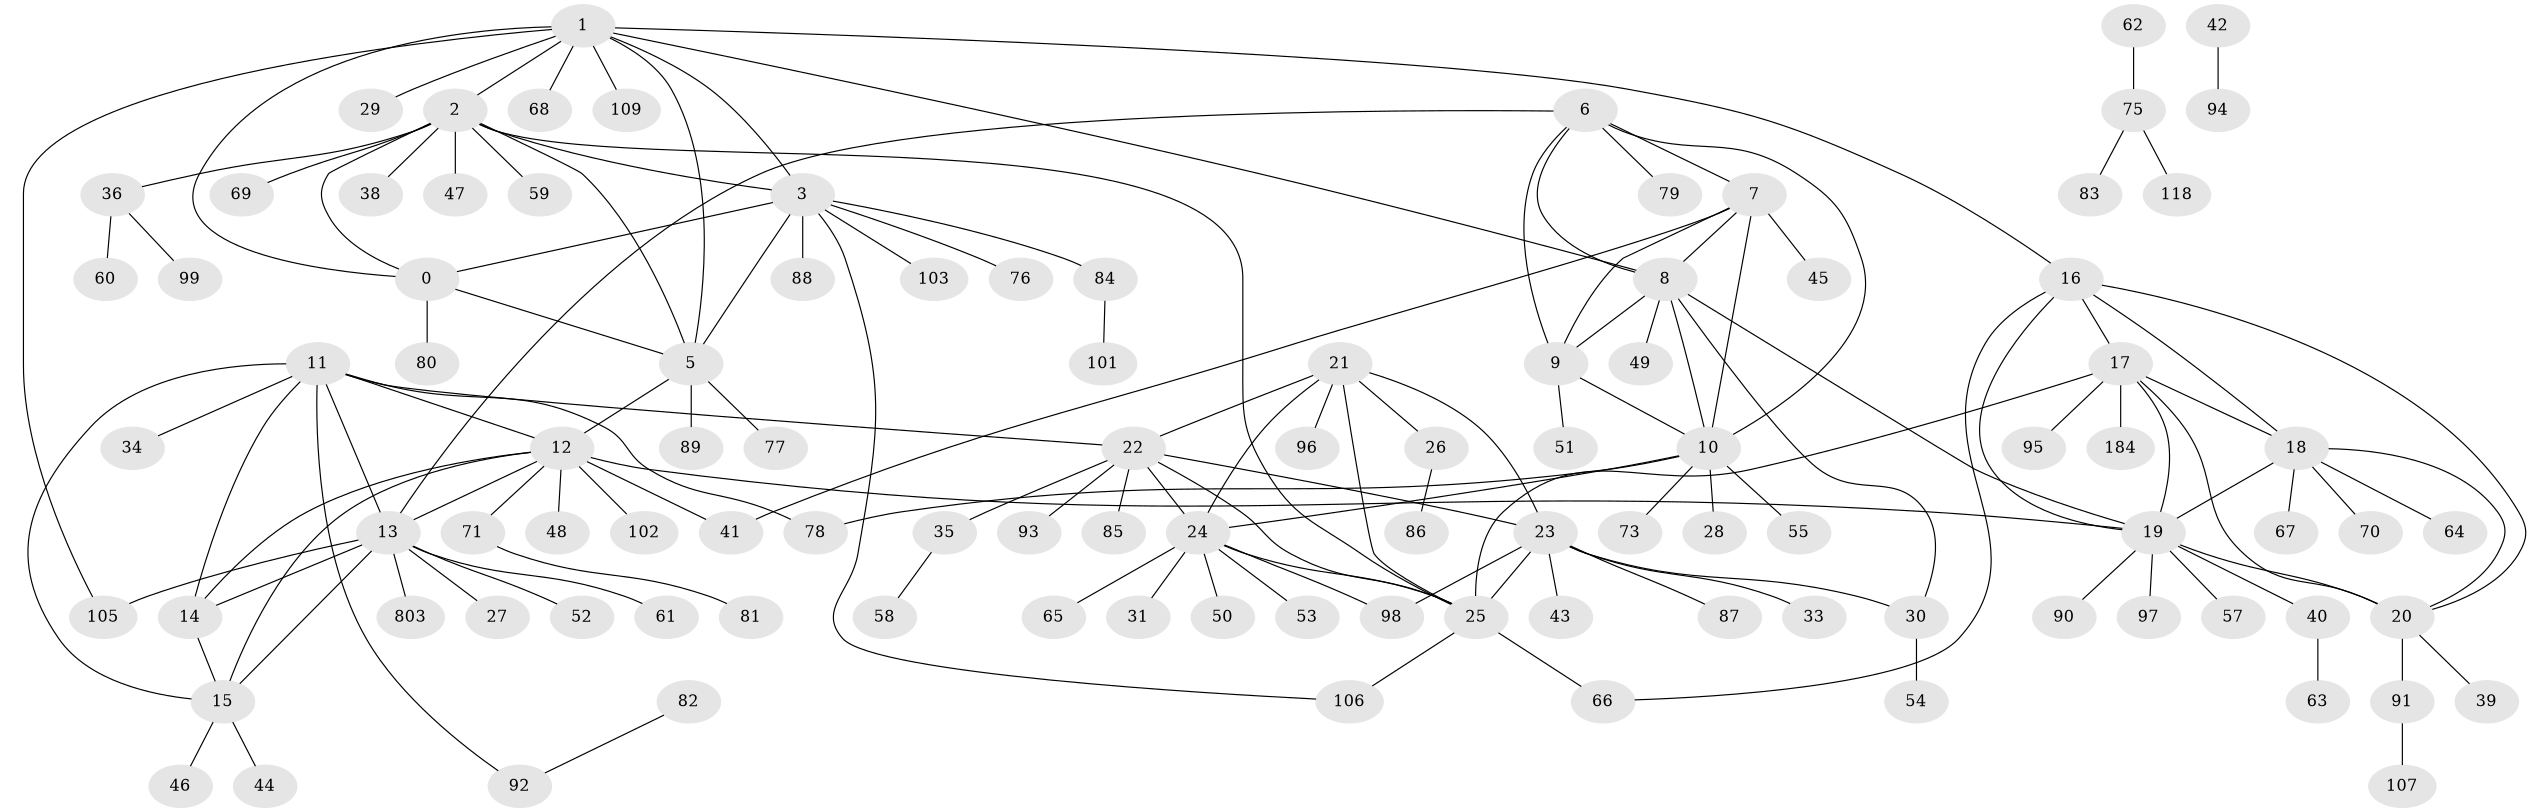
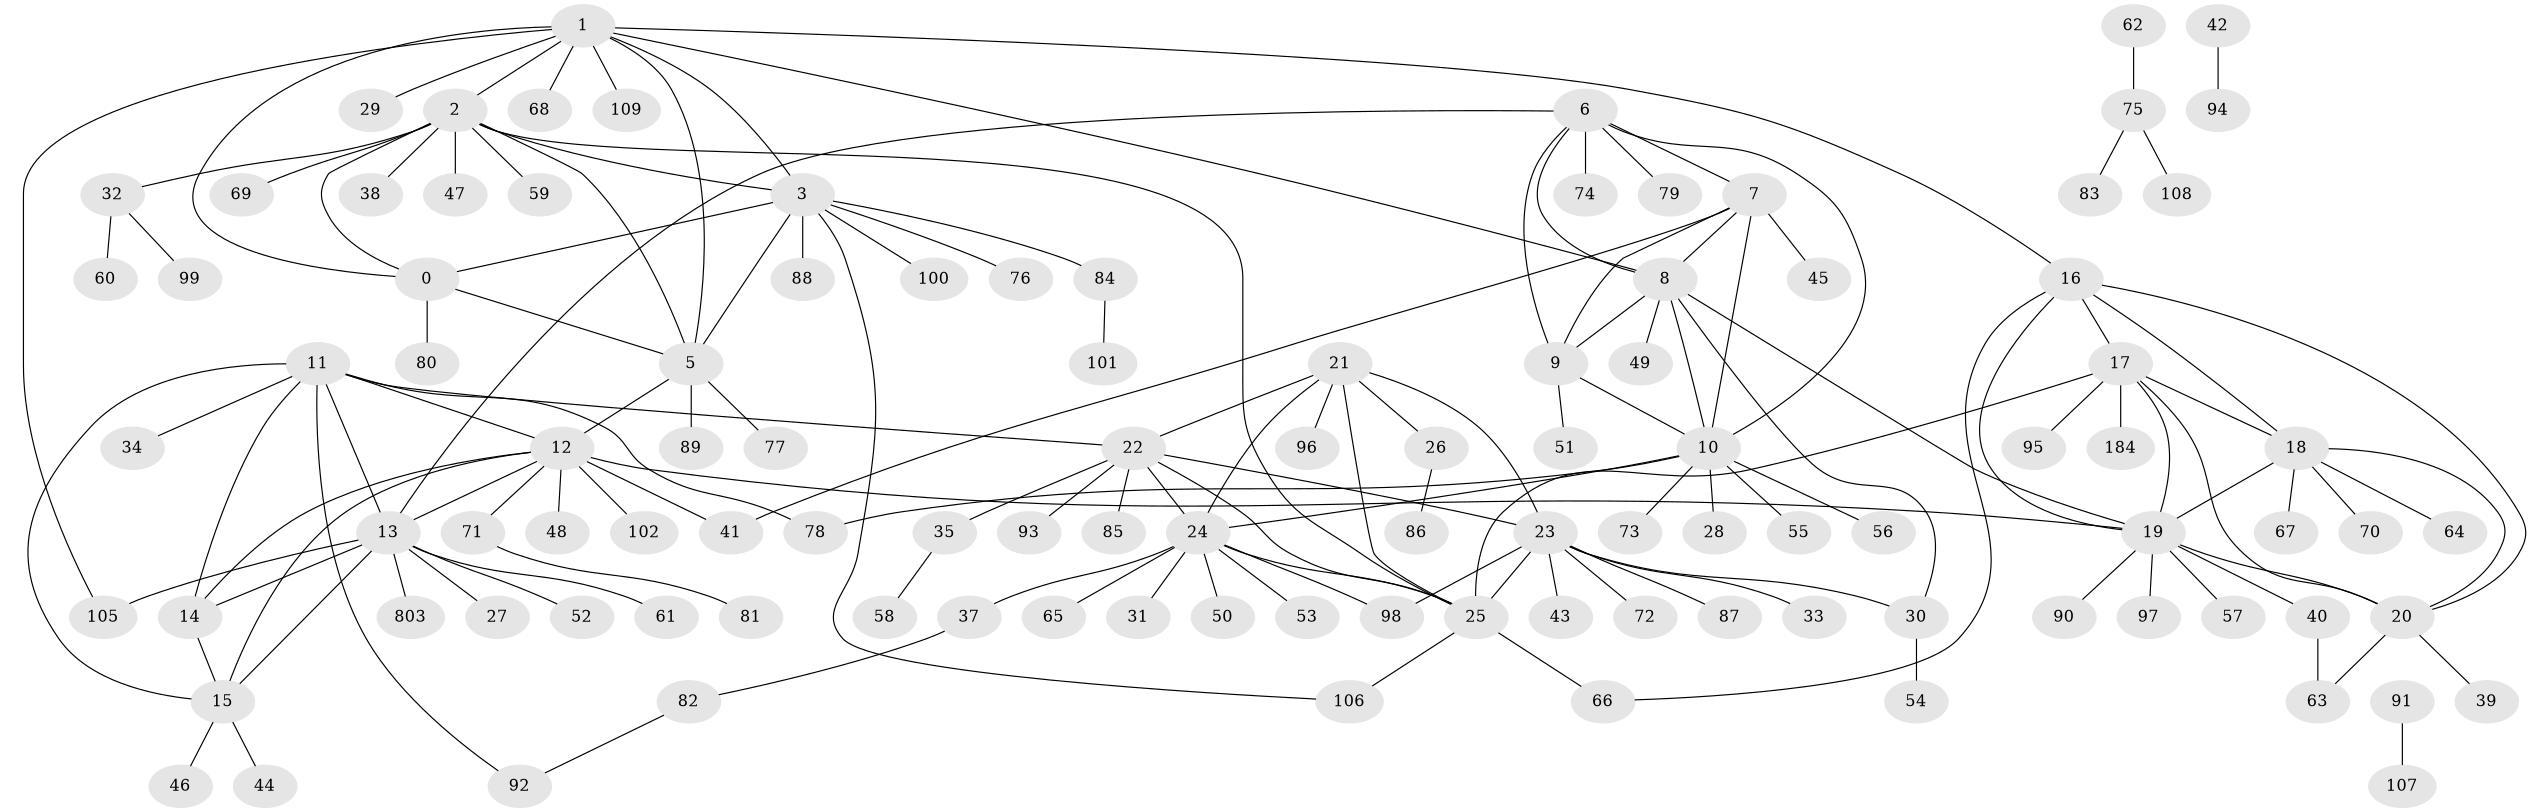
  graph {
    node [color=gray90 style=filled]
    1
    2
    3
    n4 [label=0]
    5
    8
    16
    29
    68
    105
    109
    25
-   32 [label=36]
+   32
    38
    47
    59
    69
    76
    84
    88
-   100 [label=103]
+   100
    106
    80
    12
    77
    89
    9
    10
    19
    30
    49
    17
    18
    20
    66
    60
    99
    101
    13
    41
    14
    15
    48
    71
    102
    6
    7
+   74
    79
    45
    51
    24
    28
    55
+   56
    73
    78
    27
    52
    61
    n61 [label=803]
    62
    75
    40
    57
    90
    97
    54
    31
+   37
    50
    53
    65
    98
    11
    22
    34
    92
    44
    46
    23
    35
    85
    93
    81
    95
    n87 [label=184]
    64
    67
    70
    39
    91
    63
    107
    21
    26
    96
    33
    43
+   72
    87
    86
    58
    82
    42
    94
    83
-   108 [label=118]
+   108
    1 -- 2
    1 -- 3
    1 -- n4
    1 -- 5
    1 -- 8
    1 -- 16
    1 -- 29
    1 -- 68
    1 -- 105
    1 -- 109
    2 -- 3
    2 -- n4
    2 -- 5
    2 -- 25
    2 -- 32
    2 -- 38
    2 -- 47
    2 -- 59
    2 -- 69
    3 -- n4
    3 -- 5
    3 -- 76
    3 -- 84
    3 -- 88
    3 -- 100
    3 -- 106
    n4 -- 5
    n4 -- 80
    5 -- 12
    5 -- 77
    5 -- 89
    8 -- 9
    8 -- 10
    8 -- 19
    8 -- 30
    8 -- 49
    16 -- 19
    16 -- 17
    16 -- 18
    16 -- 20
    16 -- 66
    25 -- 106
    25 -- 66
    32 -- 60
    32 -- 99
    84 -- 101
    12 -- 19
    12 -- 13
    12 -- 41
    12 -- 14
    12 -- 15
    12 -- 48
    12 -- 71
    12 -- 102
    9 -- 10
    9 -- 51
    10 -- 24
    10 -- 28
    10 -- 55
+   10 -- 56
    10 -- 73
    10 -- 78
    19 -- 20
    19 -- 40
    19 -- 57
    19 -- 90
    19 -- 97
    30 -- 54
    17 -- 25
    17 -- 19
    17 -- 18
    17 -- 20
    17 -- 95
    17 -- n87
    18 -- 19
    18 -- 20
    18 -- 64
    18 -- 67
    18 -- 70
    20 -- 39
-   20 -- 91
+   20 -- 63
    13 -- 105
    13 -- 14
    13 -- 15
    13 -- 27
    13 -- 52
    13 -- 61
    13 -- n61
    14 -- 15
    15 -- 44
    15 -- 46
    71 -- 81
    6 -- 8
    6 -- 9
    6 -- 10
    6 -- 13
    6 -- 7
+   6 -- 74
    6 -- 79
    7 -- 8
    7 -- 9
    7 -- 10
    7 -- 41
    7 -- 45
    24 -- 25
    24 -- 31
+   24 -- 37
    24 -- 50
    24 -- 53
    24 -- 65
    24 -- 98
    62 -- 75
    75 -- 83
    75 -- 108
    40 -- 63
+   37 -- 82
    11 -- 12
    11 -- 13
    11 -- 14
    11 -- 15
    11 -- 78
    11 -- 22
    11 -- 34
    11 -- 92
    22 -- 25
    22 -- 24
    22 -- 23
    22 -- 35
    22 -- 85
    22 -- 93
    23 -- 25
    23 -- 30
    23 -- 98
    23 -- 33
    23 -- 43
+   23 -- 72
    23 -- 87
    35 -- 58
    91 -- 107
    21 -- 25
    21 -- 24
    21 -- 22
    21 -- 23
    21 -- 26
    21 -- 96
    26 -- 86
    82 -- 92
    42 -- 94
  }
